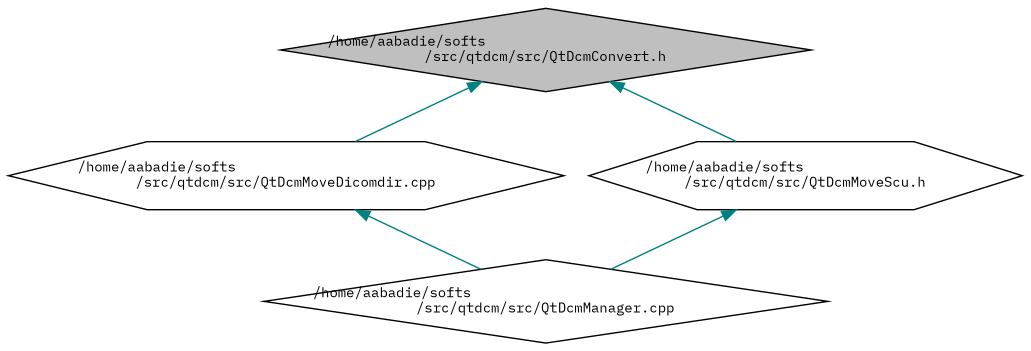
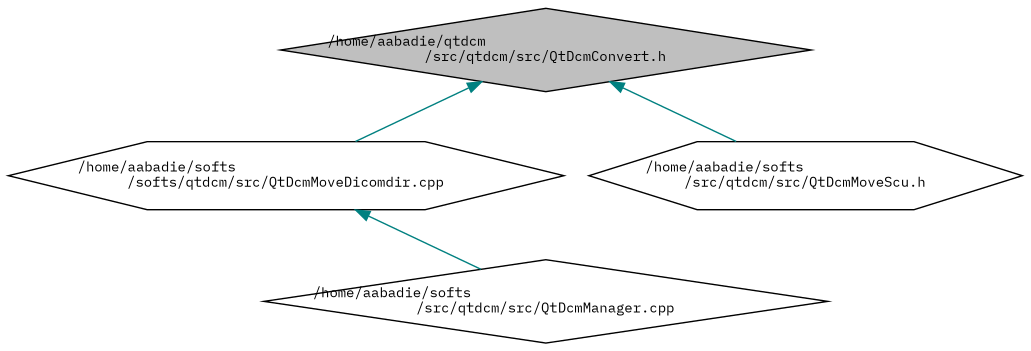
  digraph {
    fontname="IBM Plex Mono"
    node [color=black fillcolor=white fontname="IBM Plex Mono" fontsize=10 shape=diamond style=filled]
    edge [color=teal dir=back fontname="IBM Plex Mono" fontsize=10 labelfontname=Helvetica labelfontsize=10 style=solid]
-   n1 [fillcolor=grey75 fontcolor=black height=0.2 label="/home/aabadie/softs\l/src/qtdcm/src/QtDcmConvert.h" width=0.4]
-   n2 [height=0.2 label="/home/aabadie/softs\l/src/qtdcm/src/QtDcmMoveDicomdir.cpp" shape=hexagon width=0.4]
+   n1 [fillcolor=grey75 fontcolor=black height=0.2 label="/home/aabadie/qtdcm\l/src/qtdcm/src/QtDcmConvert.h" width=0.4]
+   n2 [height=0.2 label="/home/aabadie/softs\l/softs/qtdcm/src/QtDcmMoveDicomdir.cpp" shape=hexagon width=0.4]
    n3 [height=0.2 label="/home/aabadie/softs\l/src/qtdcm/src/QtDcmMoveScu.h" shape=hexagon width=0.4]
    n4 [height=0.2 label="/home/aabadie/softs\l/src/qtdcm/src/QtDcmManager.cpp" width=0.4]
    n1 -> n2
    n1 -> n3
    n2 -> n4
-   n3 -> n4
  }
